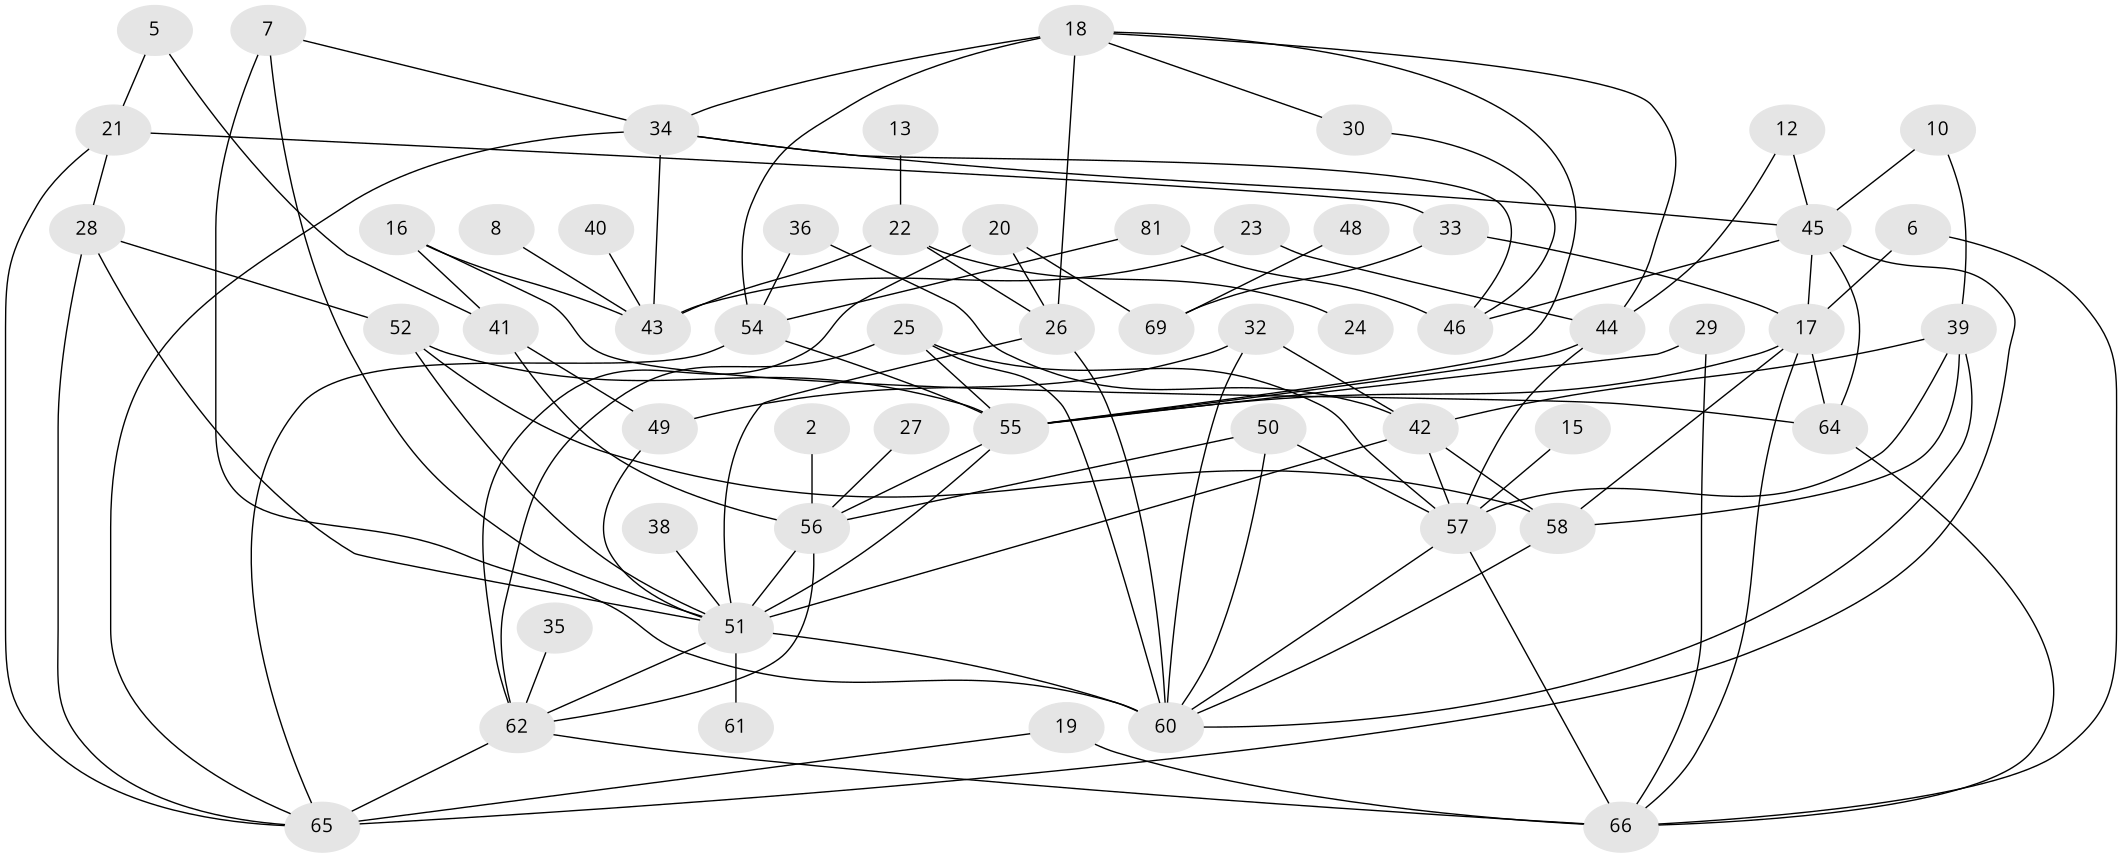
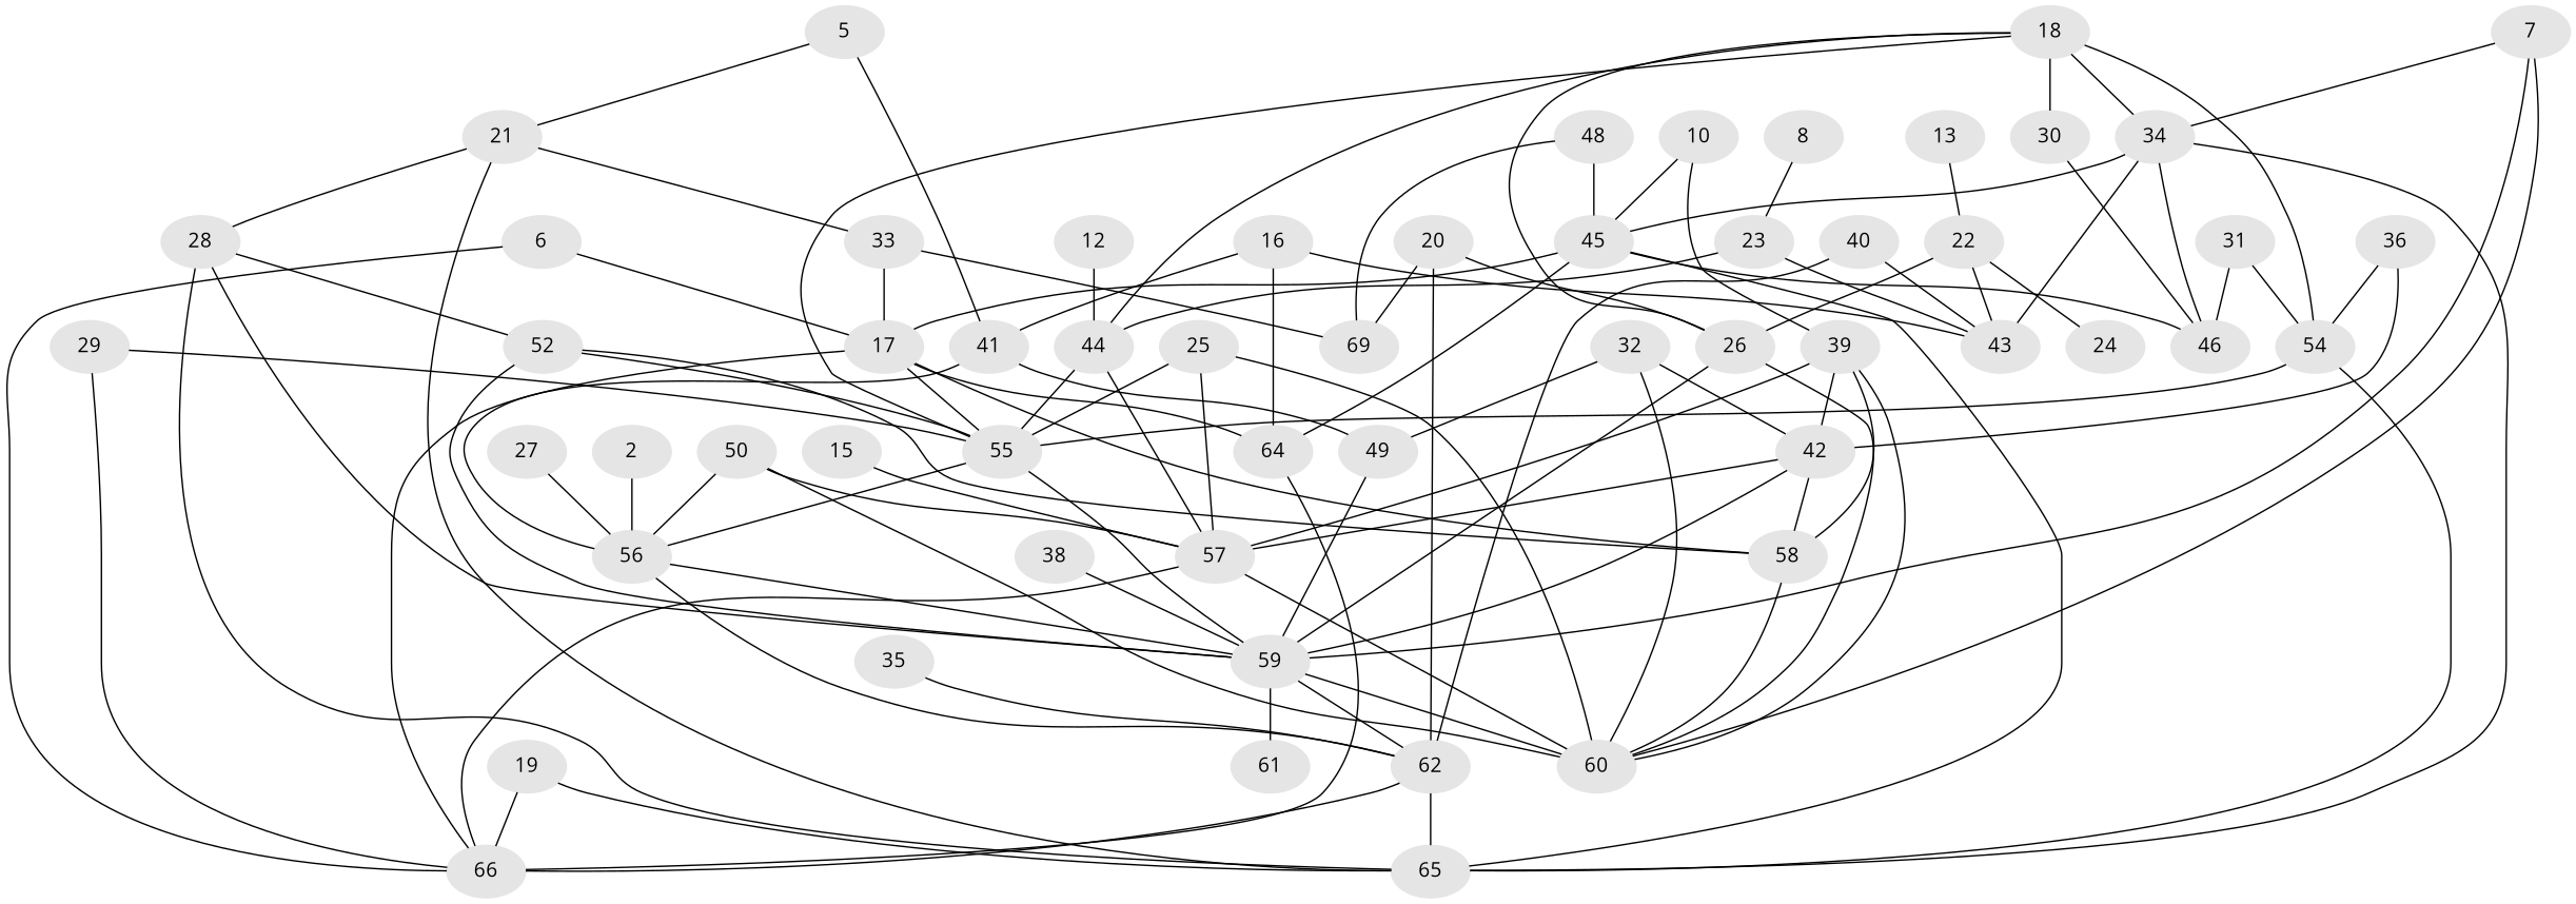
  graph {
    fontname="Open Sans"
    node [color=gray90 fontname="Open Sans" style=filled]
    edge [fontname="Open Sans" weight=1.0]
    2
    56
-   59 [label=51]
+   59
    62
    5
    21
    41
    65
    28
    33
    49
    n12 [label=17]
    6
    66
    64
    55
    58
    7
    34
    60
    45
    43
    46
    61
    8
    23
    44
    10
    39
    57
    42
    12
    13
    22
    26
    24
    15
    16
    18
    30
    54
    19
    20
    n44 [label=69]
    52
    25
    27
    29
-   31 [label=81]
+   31
    32
    35
    36
    38
    40
    48
    50
    2 -- 56
    56 -- 59
    56 -- 62
    59 -- 62
    59 -- 60 [weight=3.0]
    59 -- 61
    62 -- 65 [weight=2.0]
    62 -- 66
    5 -- 21
    5 -- 41
    21 -- 65
    21 -- 28
    21 -- 33
    41 -- 56
    41 -- 49 [weight=2.0]
    28 -- 59
    28 -- 65
    28 -- 52
    33 -- n12
    33 -- n44
    49 -- 59
    n12 -- 66
    n12 -- 64
    n12 -- 55
    n12 -- 58
    6 -- n12
    6 -- 66
    64 -- 66
    55 -- 56
    55 -- 59
    58 -- 60
    7 -- 59
    7 -- 34
    7 -- 60
    34 -- 65
    34 -- 45
    34 -- 43
    34 -- 46
    45 -- 65
    45 -- n12
    45 -- 64
    45 -- 46
-   8 -- 43
+   8 -- 23
    23 -- 43
    23 -- 44
    44 -- 55
    44 -- 57
    10 -- 45
    10 -- 39
    39 -- 58
    39 -- 60
    39 -- 57 [weight=2.0]
    39 -- 42
    57 -- 66
    57 -- 60
    42 -- 59 [weight=2.0]
    42 -- 58
    42 -- 57
-   12 -- 45
+   48 -- 45
    12 -- 44
    13 -- 22
    22 -- 43
    22 -- 26
    22 -- 24
    26 -- 59
    26 -- 60
    15 -- 57
    16 -- 41
    16 -- 64
    16 -- 43
    18 -- 55
    18 -- 34 [weight=2.0]
    18 -- 44
    18 -- 26
    18 -- 30
    18 -- 54
    30 -- 46
    54 -- 65
    54 -- 55
    19 -- 65
    19 -- 66 [weight=2.0]
    20 -- 62
    20 -- 26
    20 -- n44
    52 -- 59
    52 -- 55
    52 -- 58
-   25 -- 62
+   40 -- 62
    25 -- 55
    25 -- 60
    25 -- 57
    27 -- 56
    29 -- 66
    29 -- 55
    31 -- 46
    31 -- 54
    32 -- 49
    32 -- 60
    32 -- 42 [weight=2.0]
    35 -- 62
    36 -- 42 [weight=2.0]
    36 -- 54
    38 -- 59
    40 -- 43
    48 -- n44
    50 -- 56
    50 -- 60
    50 -- 57
  }
